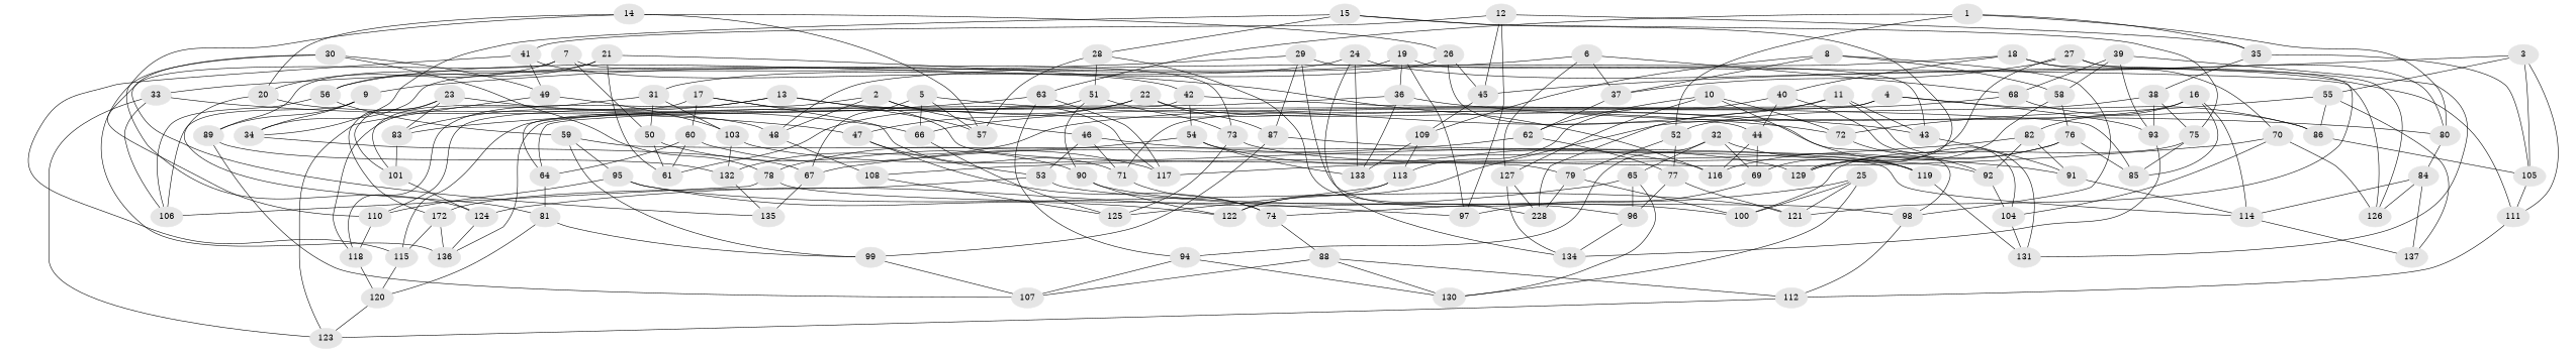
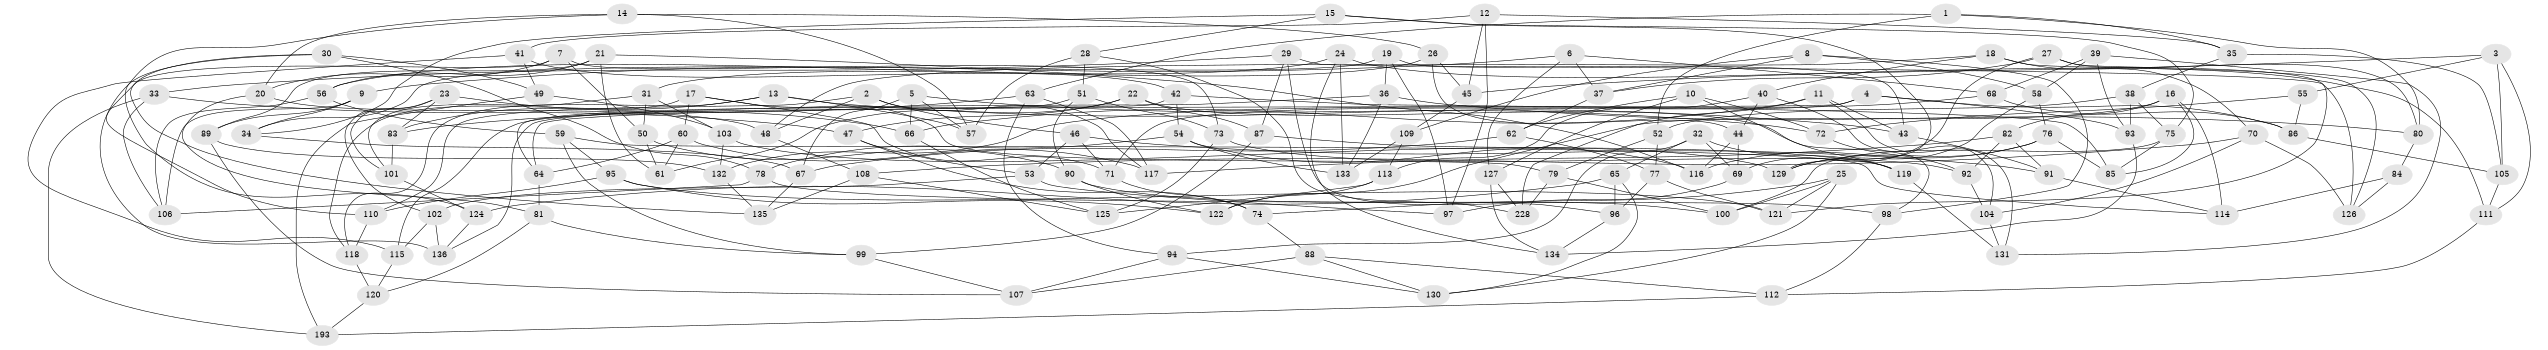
  graph {
    node [color=gray90 style=filled]
    1
    35
    52
    63
    80
    105
    38
    79
    77
    117
    83
    94
    84
    2
    46
    48
    110
    71
    91
    53
    108
    118
    3
    45
    55
    111
    109
    86
    72
-   137
    112
    4
    64
    93
    81
    74
    134
    5
    57
    66
    67
    125
    135
    92
    6
    9
    37
    68
    127
    34
    89
    106
    62
    132
    n55 [label=228]
    7
    20
    50
    73
    61
    90
    8
    58
    98
    129
    76
    133
    113
    107
    10
    119
    131
    11
    43
    12
    41
    97
    49
    42
    115
    13
    101
    120
    14
    26
    124
    31
    44
    136
    15
    28
    75
    51
    85
    100
    16
    82
    114
    122
    17
    60
    18
    40
    70
    126
    104
    19
    36
    99
    21
    56
    116
    59
    22
    47
    87
    23
-   102 [label=172]
+   102
    24
    25
    121
    130
    88
    103
    69
    27
    29
    33
    96
-   123
+   123 [label=193]
    30
    78
    32
    65
    39
    54
    95
    1 -- 35
    1 -- 52
    1 -- 63
    1 -- 80
    35 -- 105
    35 -- 38
    52 -- 79
    52 -- 77
    63 -- 117
    63 -- 83
    63 -- 94
    80 -- 84
    105 -- 111
    38 -- 52
    38 -- 93
    38 -- 75
    79 -- n55
    79 -- 100
    77 -- 121
    77 -- 96
    83 -- 101
    94 -- 107
    94 -- 130
-   84 -- 137
    84 -- 114
    84 -- 126
    2 -- 117
    2 -- 46
    2 -- 48
    2 -- 110
    46 -- 71
    46 -- 91
    46 -- 53
    48 -- 108
    110 -- 118
    71 -- 74
    91 -- 114
    53 -- 97
    53 -- 102
    108 -- 125
+   108 -- 135
    118 -- 120
    3 -- 105
    3 -- 45
    3 -- 55
    3 -- 111
    45 -- 109
    55 -- 86
    55 -- 72
-   55 -- 137
    111 -- 112
    109 -- 133
    109 -- 113
    86 -- 105
    72 -- 92
    112 -- 123
    4 -- 71
    4 -- 86
    4 -- 64
    4 -- 93
    64 -- 81
    93 -- 134
    81 -- 120
    81 -- 99
    74 -- 88
    5 -- 72
    5 -- 57
    5 -- 66
    5 -- 67
    66 -- 125
    67 -- 135
    92 -- 104
    6 -- 9
    6 -- 37
    6 -- 68
    6 -- 127
    9 -- 34
    9 -- 89
    9 -- 106
    37 -- 62
    68 -- 86
    68 -- 132
    127 -- 134
    127 -- n55
    34 -- 67
    89 -- 132
    89 -- 107
    62 -- 77
    62 -- 67
    132 -- 135
    7 -- 110
    7 -- 20
    7 -- 50
    7 -- 73
    20 -- 48
    20 -- 81
    50 -- 61
    50 -- 90
    73 -- 125
    73 -- 92
    90 -- 100
    90 -- 122
    8 -- 109
    8 -- 37
    8 -- 58
    8 -- 98
    58 -- 129
    58 -- 76
    98 -- 112
    76 -- 129
    76 -- 85
    76 -- 116
    113 -- 125
    113 -- 122
    10 -- 72
    10 -- 127
    10 -- 62
    10 -- 119
    119 -- 131
    11 -- 66
    11 -- n55
    11 -- 131
    11 -- 43
    43 -- 91
    12 -- 35
    12 -- 45
    12 -- 41
    12 -- 97
    41 -- 49
    41 -- 42
    41 -- 115
    49 -- 103
    49 -- 123
    42 -- 64
    42 -- 85
    42 -- 54
    115 -- 120
    13 -- 83
    13 -- 118
    13 -- 57
    13 -- 43
    101 -- 124
    120 -- 123
    14 -- 57
    14 -- 20
    14 -- 26
    14 -- 124
    26 -- 45
    26 -- 31
    26 -- 44
    124 -- 136
    31 -- 50
    31 -- 101
    31 -- 103
    44 -- 116
    44 -- 69
    15 -- 34
    15 -- 129
    15 -- 28
    15 -- 75
    28 -- 57
    28 -- n55
    28 -- 51
    75 -- 85
    75 -- 100
    51 -- 73
    51 -- 90
    51 -- 115
    16 -- 85
    16 -- 82
    16 -- 114
    16 -- 122
    82 -- 117
    82 -- 91
    82 -- 92
-   114 -- 137
    17 -- 79
    17 -- 71
    17 -- 118
    17 -- 60
    60 -- 117
    60 -- 64
    60 -- 61
    18 -- 48
    18 -- 40
    18 -- 70
    18 -- 126
    40 -- 113
    40 -- 44
    40 -- 104
    70 -- 108
    70 -- 126
    70 -- 104
    104 -- 131
    19 -- 34
    19 -- 43
    19 -- 97
    19 -- 36
    36 -- 80
    36 -- 133
    36 -- 136
    99 -- 107
    21 -- 89
    21 -- 61
    21 -- 56
    21 -- 116
    56 -- 106
    56 -- 59
    59 -- 114
    59 -- 99
    59 -- 95
    22 -- 61
    22 -- 98
    22 -- 47
    22 -- 87
    47 -- 53
    47 -- 74
    87 -- 119
    87 -- 99
    23 -- 83
    23 -- 66
    23 -- 101
    23 -- 102
    102 -- 115
    102 -- 136
    24 -- 111
    24 -- 134
    24 -- 133
    24 -- 56
    25 -- 74
    25 -- 100
    25 -- 121
    25 -- 130
    88 -- 112
    88 -- 107
    88 -- 130
    103 -- 132
    103 -- 129
    69 -- 97
    27 -- 80
    27 -- 37
    27 -- 121
    27 -- 69
    29 -- 126
    29 -- 87
    29 -- 33
    29 -- 96
    33 -- 106
    33 -- 47
    33 -- 123
    96 -- 134
    30 -- 135
    30 -- 49
    30 -- 136
    30 -- 78
    78 -- 106
    78 -- 98
    32 -- 94
    32 -- 119
    32 -- 69
    32 -- 65
    65 -- 124
    65 -- 130
    65 -- 96
    39 -- 93
    39 -- 68
    39 -- 58
    39 -- 131
    54 -- 133
    54 -- 116
    54 -- 78
    95 -- 110
    95 -- 122
    95 -- 121
  }
